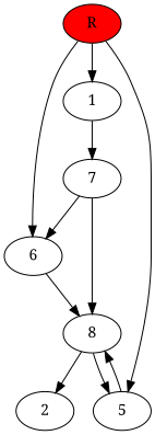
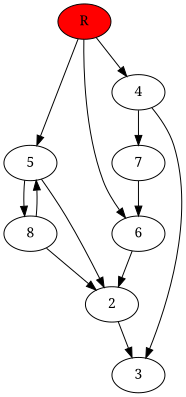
  digraph {
    fontname="Noto Serif"
    node [fontname="Noto Serif"]
    edge [fontname="Noto Serif"]
    7
    8
    6
    2
-   4 [label=1]
+   3
+   4
    5
    R [fillcolor="#ff0000" style=filled]
-   7 -> 8
    7 -> 6
    8 -> 2
    8 -> 5
-   6 -> 8
+   6 -> 2
+   2 -> 3
    4 -> 7
+   4 -> 3
    5 -> 8
+   5 -> 2
    R -> 6
    R -> 4
    R -> 5
  }
